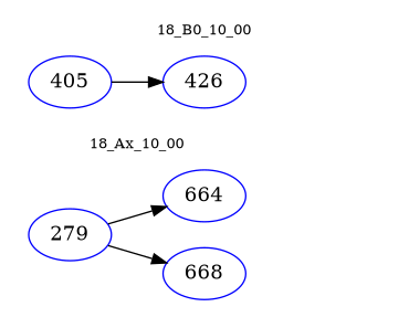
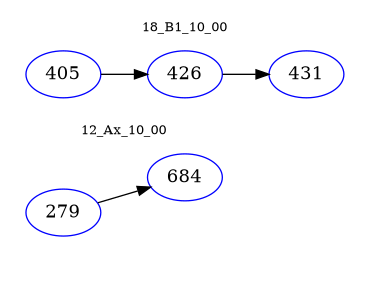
  digraph {
    rankdir=LR
    node [color=blue]
    edge [color=black]
    n1 [label=279]
-   n2 [label=668]
-   n3 [label=664]
+   n3 [label=684]
    n4 [label=426]
    n5 [label=405]
+   n6 [label=431]
    subgraph cluster_1 {
      color=white
      fontsize=10
-     label="18_Ax_10_00"
+     label="12_Ax_10_00"
      n1
-     n2
      n3
    }
    subgraph cluster_2 {
      color=white
      fontsize=10
-     label="18_B0_10_00"
+     label="18_B1_10_00"
      n4
      n5
+     n6
    }
-   n1 -> n2
    n1 -> n3
+   n4 -> n6
    n5 -> n4
  }
